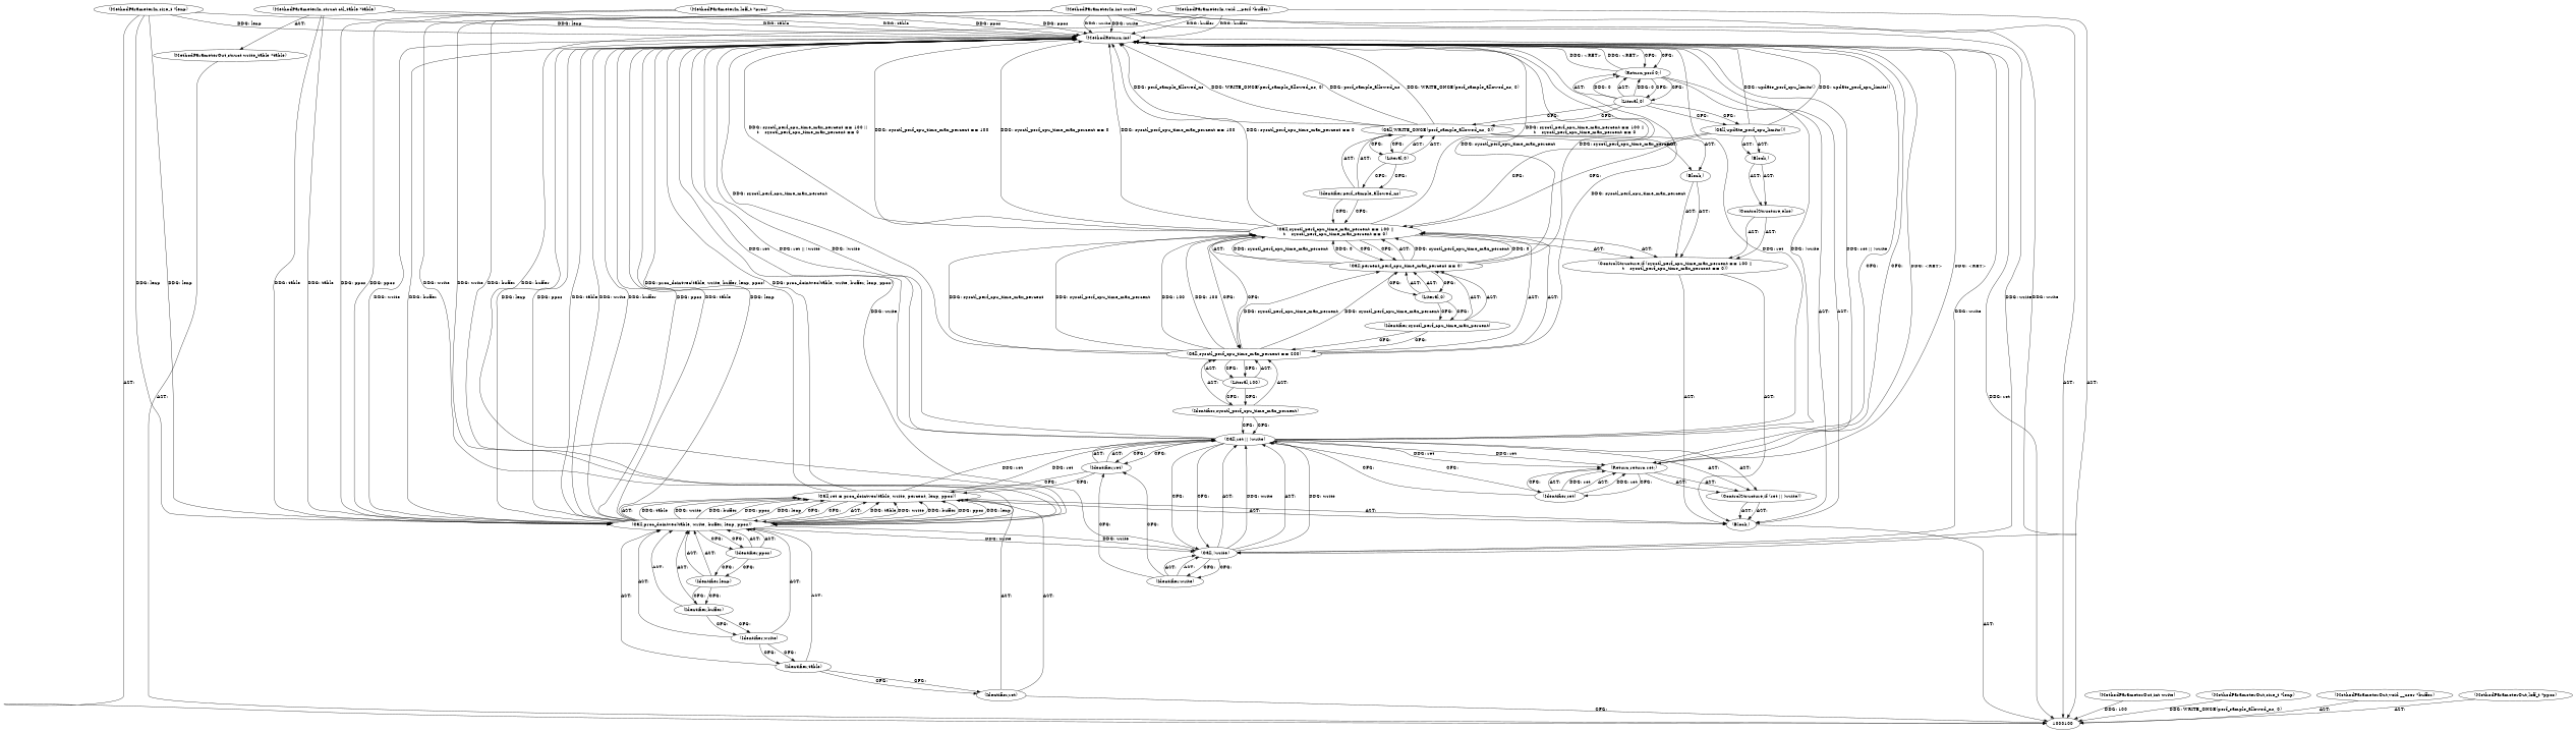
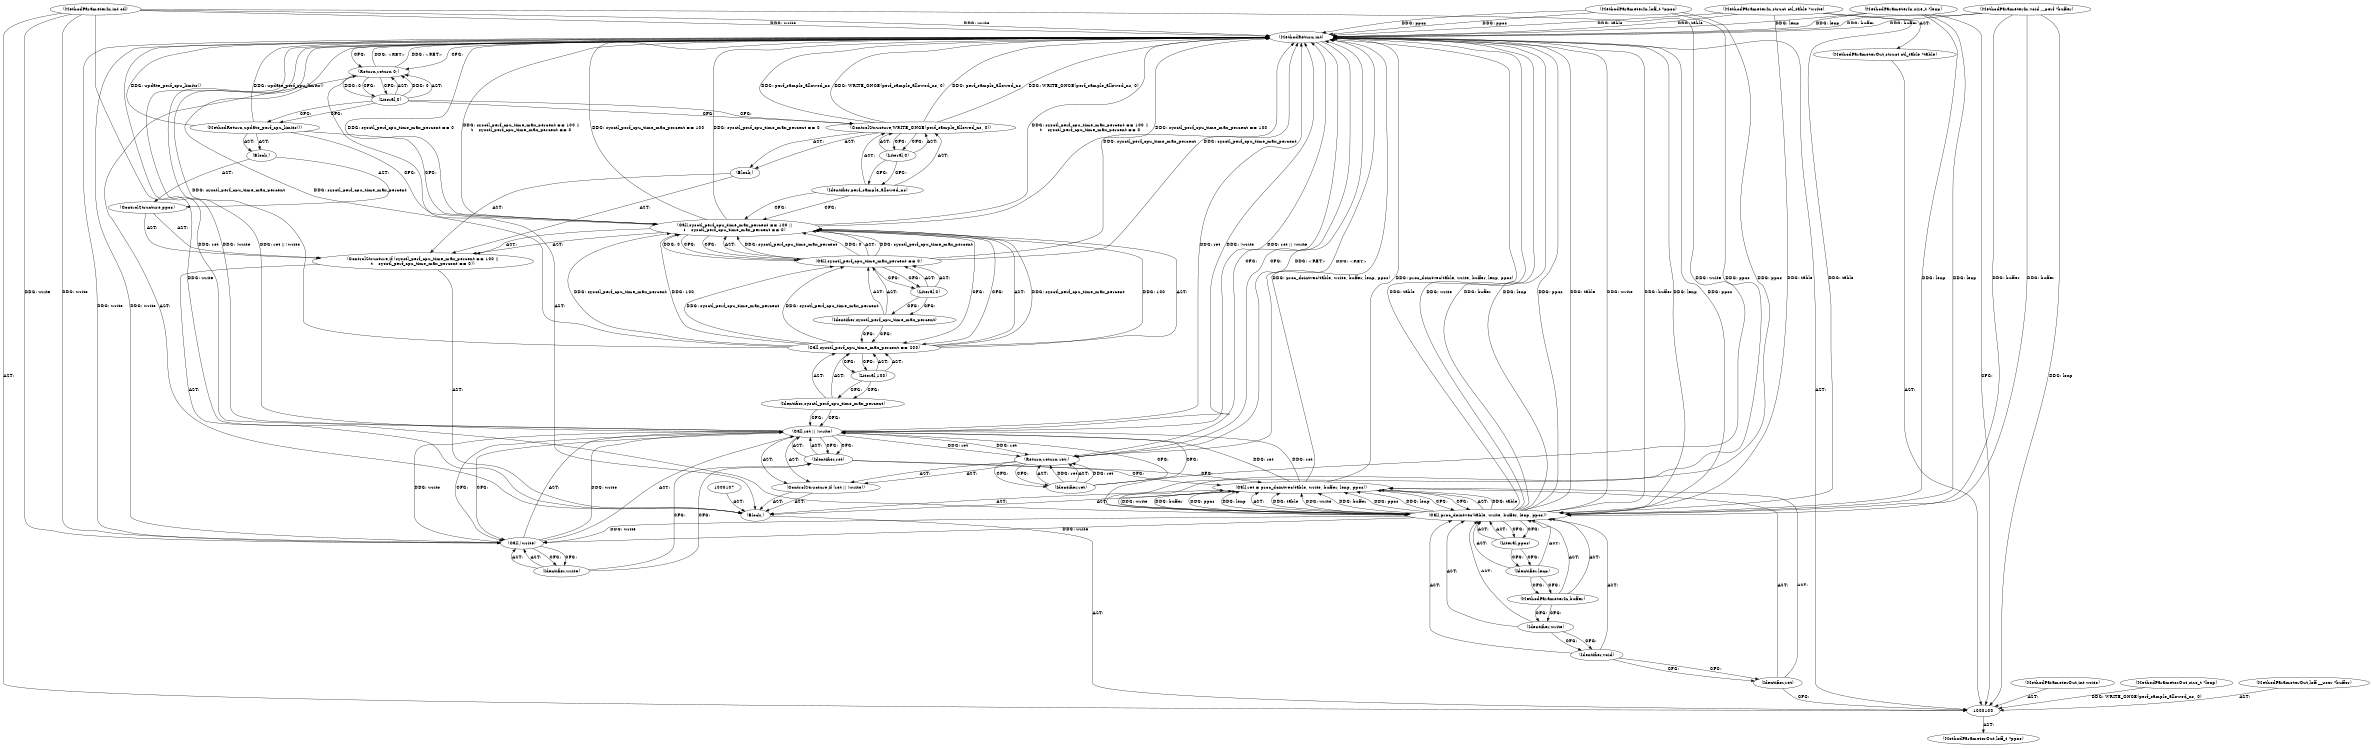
  digraph {
    n1 [label="(MethodReturn,int)"]
-   n2 [label="(Return,perf 0;)"]
+   n2 [label="(Return,return 0;)"]
    n3 [label="(Return,return ret;)"]
    1000100
    n5 [label="(Block,)"]
    n6 [label="(Literal,0)"]
    n7 [label="(ControlStructure,if (ret || !write))"]
    n8 [label="(Identifier,ret)"]
-   n9 [label="(MethodParameterIn,struct ctl_table *table)"]
+   n9 [label="(MethodParameterIn,struct ctl_table *write)"]
    n10 [label="(Call,proc_dointvec(table, write, buffer, lenp, ppos))"]
-   n11 [label="(MethodParameterOut,struct write_table *table)"]
+   n11 [label="(MethodParameterOut,struct ctl_table *table)"]
    n12 [label="(Call,!write)"]
-   n13 [label="(Call,ret = proc_dointvec(table, write, percent, lenp, ppos))"]
-   n14 [label="(Identifier,ppos)"]
-   n15 [label="(MethodParameterIn,int write)"]
+   n13 [label="(Call,ret = proc_dointvec(table, write, buffer, lenp, ppos))"]
+   n14 [label="(Literal,ppos)"]
+   n15 [label="(MethodParameterIn,int ctl)"]
    n16 [label="(Call,ret || !write)"]
    n17 [label="(Identifier,write)"]
    n18 [label="(MethodParameterOut,int write)"]
    n19 [label="(ControlStructure,if (sysctl_perf_cpu_time_max_percent == 100 ||\n\t    sysctl_perf_cpu_time_max_percent == 0))"]
    n20 [label="(Literal,100)"]
    n21 [label="(Call,sysctl_perf_cpu_time_max_percent == 200)"]
    n22 [label="(Identifier,sysctl_perf_cpu_time_max_percent)"]
    n23 [label="(Call,sysctl_perf_cpu_time_max_percent == 100 ||\n\t    sysctl_perf_cpu_time_max_percent == 0)"]
-   n24 [label="(Call,percent_perf_cpu_time_max_percent == 0)"]
+   n24 [label="(Call,sysctl_perf_cpu_time_max_percent == 0)"]
    n25 [label="(Literal,0)"]
    n26 [label="(Identifier,ret)"]
    n27 [label="(Identifier,sysctl_perf_cpu_time_max_percent)"]
    n28 [label="(Block,)"]
    n29 [label="(Identifier,perf_sample_allowed_ns)"]
-   n30 [label="(Call,WRITE_ONCE(perf_sample_allowed_ns, 0))"]
+   n30 [label="(ControlStructure,WRITE_ONCE(perf_sample_allowed_ns, 0))"]
    n31 [label="(Literal,0)"]
-   n32 [label="(ControlStructure,else)"]
+   n32 [label="(ControlStructure,ppos)"]
    n33 [label="(Block,)"]
-   n34 [label="(Call,update_perf_cpu_limits())"]
+   n34 [label="(MethodReturn,update_perf_cpu_limits())"]
    n35 [label="(MethodParameterIn,size_t *lenp)"]
    n36 [label="(MethodParameterOut,size_t *lenp)"]
    n37 [label="(MethodParameterIn,void __perf *buffer)"]
-   n38 [label="(MethodParameterOut,void __user *buffer)"]
-   n39 [label="(MethodParameterIn,loff_t *proc)"]
+   n38 [label="(MethodParameterOut,loff __user *buffer)"]
+   n39 [label="(MethodParameterIn,loff_t *ppos)"]
    n40 [label="(MethodParameterOut,loff_t *ppos)"]
    n41 [label="(Identifier,lenp)"]
-   n42 [label="(Identifier,table)"]
+   n42 [label="(Identifier,void)"]
    n43 [label="(Identifier,ret)"]
    n44 [label="(Identifier,write)"]
-   n45 [label="(Identifier,buffer)"]
+   n45 [label="(MethodParameterIn,buffer)"]
+   1000107
    n1 -> n2 [label="CFG: "]
    n1 -> n2 [label="CFG: "]
    n1 -> n3 [label="CFG: "]
    n1 -> n3 [label="CFG: "]
-   n1 -> 1000100 [label="DDG: ret"]
+   n1 -> 1000100 [label="AST: "]
    n2 -> n1 [label="DDG: <RET>"]
    n2 -> n1 [label="DDG: <RET>"]
    n2 -> n5 [label="AST: "]
    n2 -> n5 [label="AST: "]
    n2 -> n6 [label="CFG: "]
    n2 -> n6 [label="CFG: "]
    n3 -> n1 [label="DDG: <RET>"]
    n3 -> n1 [label="DDG: <RET>"]
    n3 -> n7 [label="AST: "]
    n3 -> n7 [label="AST: "]
    n3 -> n8 [label="CFG: "]
    n3 -> n8 [label="CFG: "]
    n5 -> 1000100 [label="AST: "]
    n6 -> n2 [label="AST: "]
    n6 -> n2 [label="DDG: 0"]
    n6 -> n2 [label="AST: "]
    n6 -> n2 [label="DDG: 0"]
    n6 -> n30 [label="CFG: "]
    n6 -> n30 [label="CFG: "]
    n6 -> n34 [label="CFG: "]
    n6 -> n34 [label="CFG: "]
    n7 -> n5 [label="AST: "]
    n7 -> n5 [label="AST: "]
    n8 -> n3 [label="AST: "]
    n8 -> n3 [label="DDG: ret"]
    n8 -> n3 [label="AST: "]
    n8 -> n3 [label="DDG: ret"]
    n8 -> n16 [label="CFG: "]
    n8 -> n16 [label="CFG: "]
    n9 -> n1 [label="DDG: table"]
    n9 -> n1 [label="DDG: table"]
    n9 -> n10 [label="DDG: table"]
    n9 -> n10 [label="DDG: table"]
    n9 -> n11 [label="AST: "]
    n10 -> n1 [label="DDG: lenp"]
    n10 -> n1 [label="DDG: ppos"]
    n10 -> n1 [label="DDG: table"]
    n10 -> n1 [label="DDG: write"]
    n10 -> n1 [label="DDG: buffer"]
    n10 -> n1 [label="DDG: lenp"]
    n10 -> n1 [label="DDG: ppos"]
    n10 -> n1 [label="DDG: table"]
    n10 -> n1 [label="DDG: write"]
    n10 -> n1 [label="DDG: buffer"]
    n10 -> n12 [label="DDG: write"]
    n10 -> n12 [label="DDG: write"]
    n10 -> n13 [label="AST: "]
    n10 -> n13 [label="DDG: table"]
    n10 -> n13 [label="DDG: write"]
    n10 -> n13 [label="DDG: buffer"]
    n10 -> n13 [label="DDG: ppos"]
    n10 -> n13 [label="DDG: lenp"]
    n10 -> n13 [label="AST: "]
    n10 -> n13 [label="DDG: table"]
    n10 -> n13 [label="DDG: write"]
    n10 -> n13 [label="DDG: buffer"]
    n10 -> n13 [label="DDG: ppos"]
    n10 -> n13 [label="DDG: lenp"]
    n10 -> n14 [label="CFG: "]
    n10 -> n14 [label="CFG: "]
    n11 -> 1000100 [label="AST: "]
    n12 -> n1 [label="DDG: write"]
    n12 -> n1 [label="DDG: write"]
    n12 -> n16 [label="AST: "]
    n12 -> n16 [label="DDG: write"]
    n12 -> n16 [label="AST: "]
    n12 -> n16 [label="DDG: write"]
    n12 -> n17 [label="CFG: "]
    n12 -> n17 [label="CFG: "]
    n13 -> n1 [label="DDG: proc_dointvec(table, write, buffer, lenp, ppos)"]
    n13 -> n1 [label="DDG: proc_dointvec(table, write, buffer, lenp, ppos)"]
    n13 -> n5 [label="AST: "]
    n13 -> n5 [label="AST: "]
    n13 -> n10 [label="CFG: "]
    n13 -> n10 [label="CFG: "]
    n13 -> n16 [label="DDG: ret"]
    n13 -> n16 [label="DDG: ret"]
    n14 -> n10 [label="AST: "]
    n14 -> n10 [label="AST: "]
    n14 -> n41 [label="CFG: "]
    n14 -> n41 [label="CFG: "]
    n15 -> n1 [label="DDG: write"]
    n15 -> n1 [label="DDG: write"]
    n15 -> 1000100 [label="AST: "]
    n15 -> n10 [label="DDG: write"]
    n15 -> n10 [label="DDG: write"]
    n15 -> n12 [label="DDG: write"]
    n15 -> n12 [label="DDG: write"]
    n16 -> n1 [label="DDG: ret || !write"]
    n16 -> n1 [label="DDG: ret"]
    n16 -> n1 [label="DDG: !write"]
    n16 -> n1 [label="DDG: ret || !write"]
    n16 -> n1 [label="DDG: ret"]
    n16 -> n1 [label="DDG: !write"]
    n16 -> n3 [label="DDG: ret"]
    n16 -> n3 [label="DDG: ret"]
    n16 -> n7 [label="AST: "]
    n16 -> n7 [label="AST: "]
    n16 -> n12 [label="CFG: "]
    n16 -> n12 [label="CFG: "]
    n16 -> n26 [label="CFG: "]
    n16 -> n26 [label="CFG: "]
    n17 -> n12 [label="AST: "]
    n17 -> n12 [label="AST: "]
    n17 -> n26 [label="CFG: "]
    n17 -> n26 [label="CFG: "]
-   n18 -> 1000100 [label="DDG: 100"]
+   n18 -> 1000100 [label="AST: "]
    n19 -> n5 [label="AST: "]
    n19 -> n5 [label="AST: "]
    n20 -> n21 [label="AST: "]
    n20 -> n21 [label="AST: "]
    n20 -> n22 [label="CFG: "]
    n20 -> n22 [label="CFG: "]
    n21 -> n1 [label="DDG: sysctl_perf_cpu_time_max_percent"]
    n21 -> n1 [label="DDG: sysctl_perf_cpu_time_max_percent"]
    n21 -> n20 [label="CFG: "]
    n21 -> n20 [label="CFG: "]
    n21 -> n23 [label="AST: "]
    n21 -> n23 [label="DDG: sysctl_perf_cpu_time_max_percent"]
    n21 -> n23 [label="DDG: 100"]
    n21 -> n23 [label="AST: "]
    n21 -> n23 [label="DDG: sysctl_perf_cpu_time_max_percent"]
    n21 -> n23 [label="DDG: 100"]
    n21 -> n24 [label="DDG: sysctl_perf_cpu_time_max_percent"]
    n21 -> n24 [label="DDG: sysctl_perf_cpu_time_max_percent"]
    n22 -> n16 [label="CFG: "]
    n22 -> n16 [label="CFG: "]
    n22 -> n21 [label="AST: "]
    n22 -> n21 [label="AST: "]
    n23 -> n1 [label="DDG: sysctl_perf_cpu_time_max_percent == 100"]
    n23 -> n1 [label="DDG: sysctl_perf_cpu_time_max_percent == 0"]
    n23 -> n1 [label="DDG: sysctl_perf_cpu_time_max_percent == 100 ||\n\t    sysctl_perf_cpu_time_max_percent == 0"]
    n23 -> n1 [label="DDG: sysctl_perf_cpu_time_max_percent == 100"]
    n23 -> n1 [label="DDG: sysctl_perf_cpu_time_max_percent == 0"]
    n23 -> n1 [label="DDG: sysctl_perf_cpu_time_max_percent == 100 ||\n\t    sysctl_perf_cpu_time_max_percent == 0"]
    n23 -> n19 [label="AST: "]
    n23 -> n19 [label="AST: "]
    n23 -> n21 [label="CFG: "]
    n23 -> n21 [label="CFG: "]
    n23 -> n24 [label="CFG: "]
    n23 -> n24 [label="CFG: "]
    n24 -> n1 [label="DDG: sysctl_perf_cpu_time_max_percent"]
    n24 -> n1 [label="DDG: sysctl_perf_cpu_time_max_percent"]
    n24 -> n23 [label="AST: "]
    n24 -> n23 [label="DDG: sysctl_perf_cpu_time_max_percent"]
    n24 -> n23 [label="DDG: 0"]
    n24 -> n23 [label="AST: "]
    n24 -> n23 [label="DDG: sysctl_perf_cpu_time_max_percent"]
    n24 -> n23 [label="DDG: 0"]
    n24 -> n25 [label="CFG: "]
    n24 -> n25 [label="CFG: "]
    n25 -> n24 [label="AST: "]
    n25 -> n24 [label="AST: "]
    n25 -> n27 [label="CFG: "]
    n25 -> n27 [label="CFG: "]
    n26 -> n13 [label="CFG: "]
    n26 -> n13 [label="CFG: "]
    n26 -> n16 [label="AST: "]
    n26 -> n16 [label="AST: "]
    n27 -> n21 [label="CFG: "]
    n27 -> n21 [label="CFG: "]
    n27 -> n24 [label="AST: "]
    n27 -> n24 [label="AST: "]
    n28 -> n19 [label="AST: "]
    n28 -> n19 [label="AST: "]
    n29 -> n23 [label="CFG: "]
    n29 -> n23 [label="CFG: "]
    n29 -> n30 [label="AST: "]
    n29 -> n30 [label="AST: "]
    n30 -> n1 [label="DDG: WRITE_ONCE(perf_sample_allowed_ns, 0)"]
    n30 -> n1 [label="DDG: perf_sample_allowed_ns"]
    n30 -> n1 [label="DDG: WRITE_ONCE(perf_sample_allowed_ns, 0)"]
    n30 -> n1 [label="DDG: perf_sample_allowed_ns"]
    n30 -> n28 [label="AST: "]
    n30 -> n28 [label="AST: "]
    n30 -> n31 [label="CFG: "]
    n30 -> n31 [label="CFG: "]
    n31 -> n29 [label="CFG: "]
    n31 -> n29 [label="CFG: "]
    n31 -> n30 [label="AST: "]
    n31 -> n30 [label="AST: "]
    n32 -> n19 [label="AST: "]
    n32 -> n19 [label="AST: "]
    n33 -> n32 [label="AST: "]
    n33 -> n32 [label="AST: "]
    n34 -> n1 [label="DDG: update_perf_cpu_limits()"]
    n34 -> n1 [label="DDG: update_perf_cpu_limits()"]
    n34 -> n23 [label="CFG: "]
    n34 -> n23 [label="CFG: "]
    n34 -> n33 [label="AST: "]
    n34 -> n33 [label="AST: "]
    n35 -> n1 [label="DDG: lenp"]
    n35 -> n1 [label="DDG: lenp"]
-   n35 -> 1000100 [label="AST: "]
+   n35 -> 1000100 [label="CFG: "]
    n35 -> n10 [label="DDG: lenp"]
    n35 -> n10 [label="DDG: lenp"]
    n36 -> 1000100 [label="DDG: WRITE_ONCE(perf_sample_allowed_ns, 0)"]
    n37 -> n1 [label="DDG: buffer"]
    n37 -> n1 [label="DDG: buffer"]
-   n37 -> 1000100 [label="AST: "]
+   n37 -> 1000100 [label="DDG: lenp"]
    n37 -> n10 [label="DDG: buffer"]
    n37 -> n10 [label="DDG: buffer"]
    n38 -> 1000100 [label="AST: "]
    n39 -> n1 [label="DDG: ppos"]
    n39 -> n1 [label="DDG: ppos"]
    n39 -> n10 [label="DDG: ppos"]
    n39 -> n10 [label="DDG: ppos"]
-   n40 -> 1000100 [label="AST: "]
+   1000100 -> n40 [label="AST: "]
    n41 -> n10 [label="AST: "]
    n41 -> n10 [label="AST: "]
    n41 -> n45 [label="CFG: "]
    n41 -> n45 [label="CFG: "]
    n42 -> n10 [label="AST: "]
    n42 -> n10 [label="AST: "]
    n42 -> n43 [label="CFG: "]
    n42 -> n43 [label="CFG: "]
    n43 -> 1000100 [label="CFG: "]
    n43 -> n13 [label="AST: "]
    n43 -> n13 [label="AST: "]
    n44 -> n10 [label="AST: "]
    n44 -> n10 [label="AST: "]
    n44 -> n42 [label="CFG: "]
    n44 -> n42 [label="CFG: "]
    n45 -> n10 [label="AST: "]
    n45 -> n10 [label="AST: "]
    n45 -> n44 [label="CFG: "]
    n45 -> n44 [label="CFG: "]
+   1000107 -> n5 [label="AST: "]
  }
